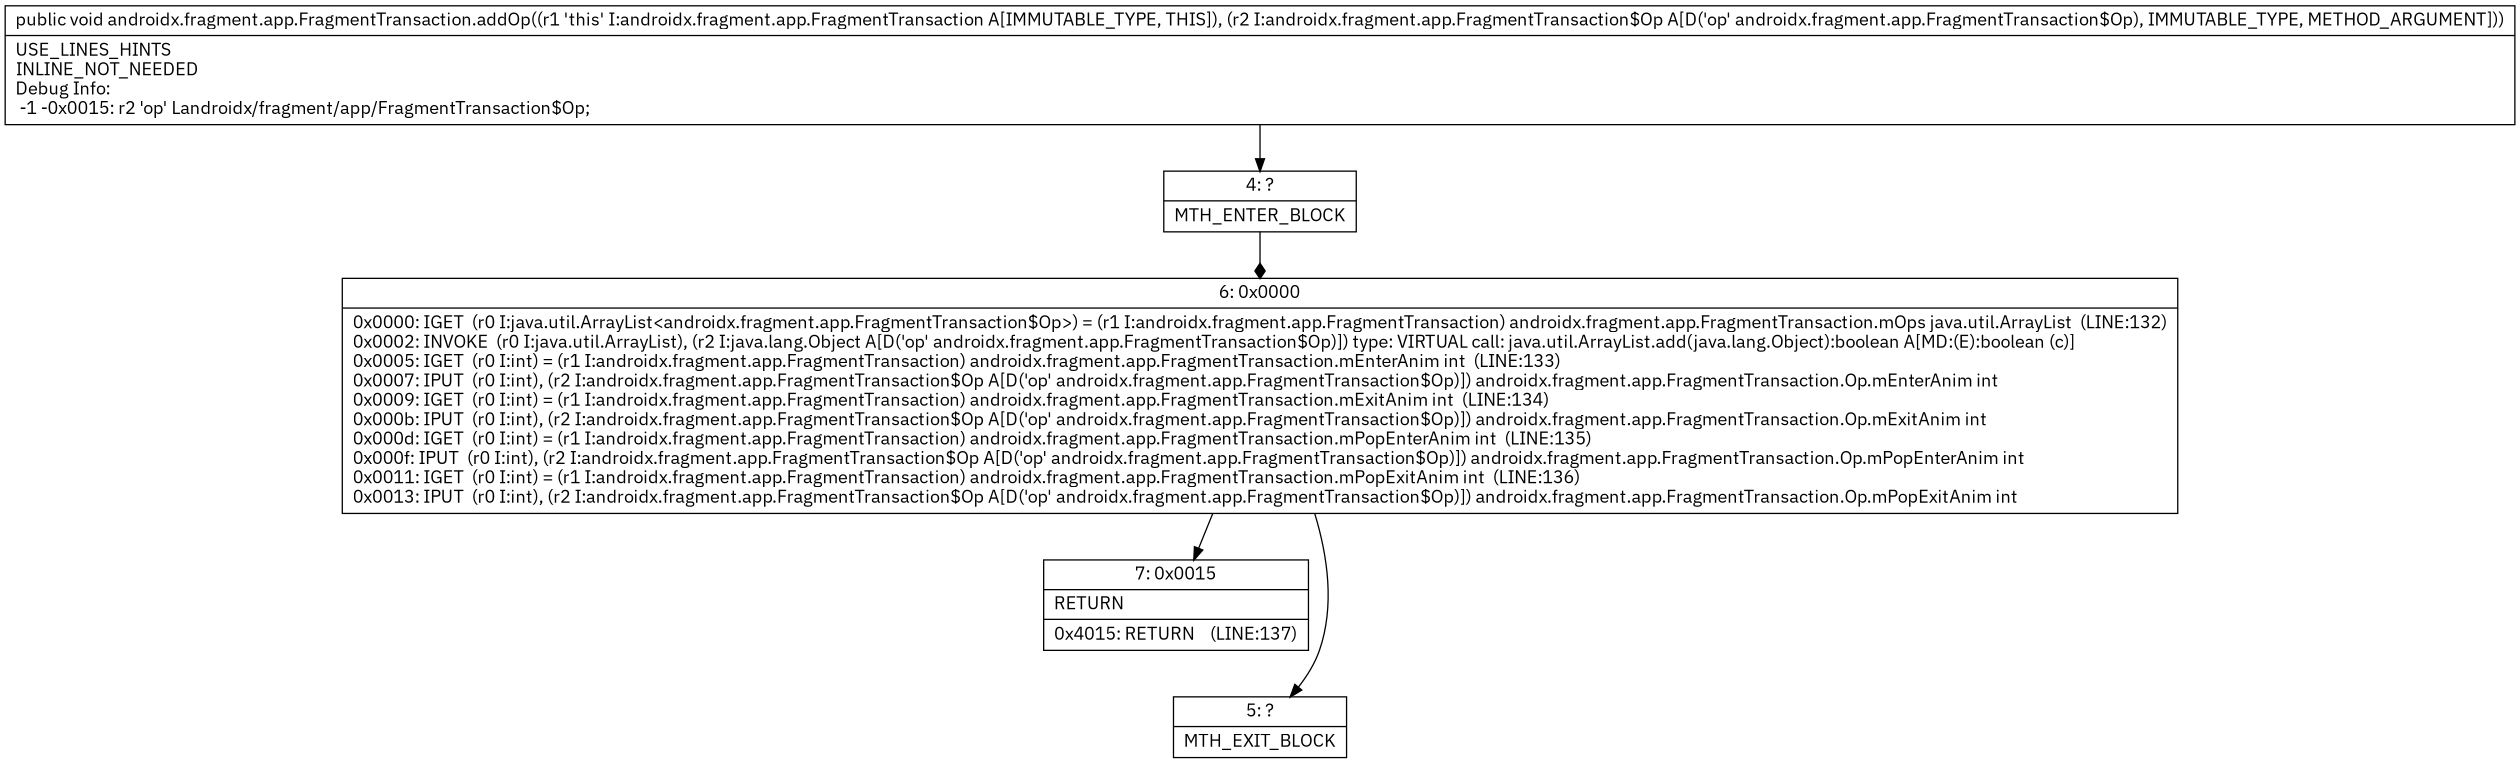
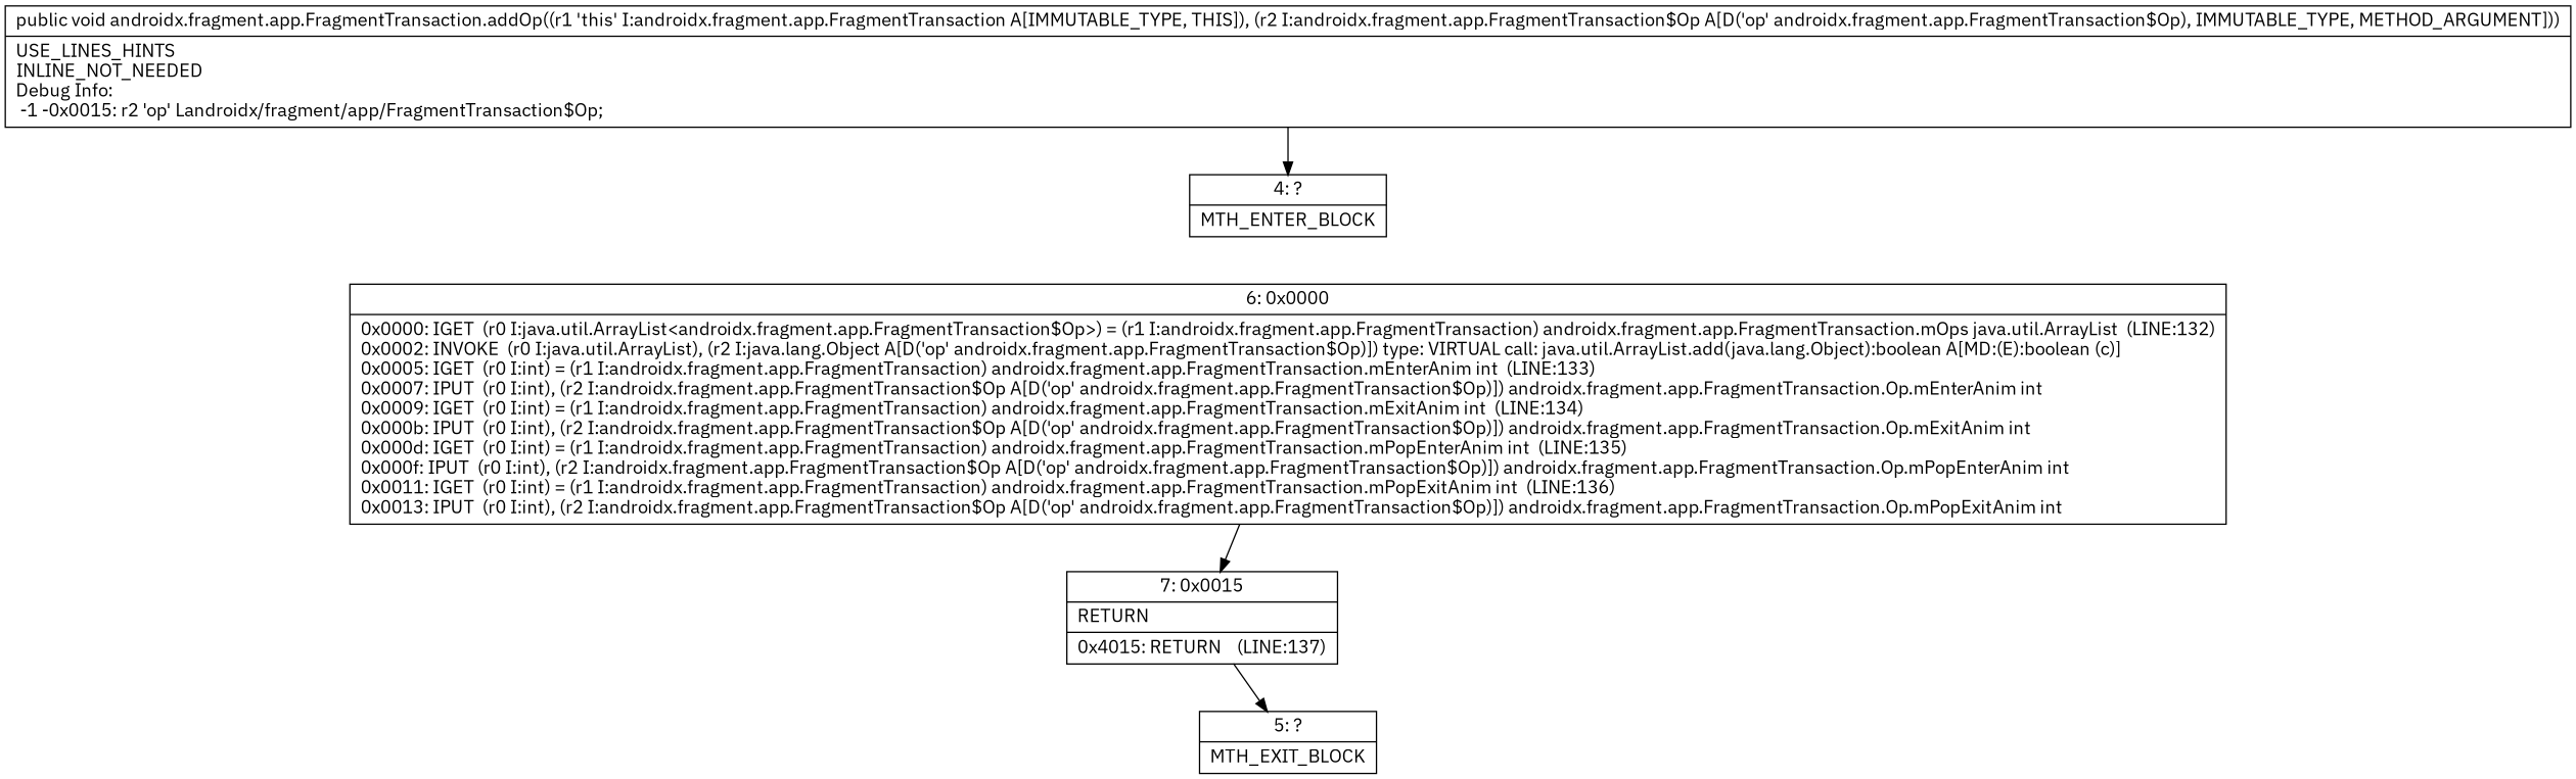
  digraph {
    fontname="IBM Plex Sans"
    node [fontname="IBM Plex Sans" shape=record]
    edge [arrowhead=normal fontname="IBM Plex Sans"]
    n1 [label="{4\:\ ?|MTH_ENTER_BLOCK\l}"]
    n2 [label="{6\:\ 0x0000|0x0000: IGET  (r0 I:java.util.ArrayList\<androidx.fragment.app.FragmentTransaction$Op\>) = (r1 I:androidx.fragment.app.FragmentTransaction) androidx.fragment.app.FragmentTransaction.mOps java.util.ArrayList  (LINE:132)\l0x0002: INVOKE  (r0 I:java.util.ArrayList), (r2 I:java.lang.Object A[D('op' androidx.fragment.app.FragmentTransaction$Op)]) type: VIRTUAL call: java.util.ArrayList.add(java.lang.Object):boolean A[MD:(E):boolean (c)]\l0x0005: IGET  (r0 I:int) = (r1 I:androidx.fragment.app.FragmentTransaction) androidx.fragment.app.FragmentTransaction.mEnterAnim int  (LINE:133)\l0x0007: IPUT  (r0 I:int), (r2 I:androidx.fragment.app.FragmentTransaction$Op A[D('op' androidx.fragment.app.FragmentTransaction$Op)]) androidx.fragment.app.FragmentTransaction.Op.mEnterAnim int \l0x0009: IGET  (r0 I:int) = (r1 I:androidx.fragment.app.FragmentTransaction) androidx.fragment.app.FragmentTransaction.mExitAnim int  (LINE:134)\l0x000b: IPUT  (r0 I:int), (r2 I:androidx.fragment.app.FragmentTransaction$Op A[D('op' androidx.fragment.app.FragmentTransaction$Op)]) androidx.fragment.app.FragmentTransaction.Op.mExitAnim int \l0x000d: IGET  (r0 I:int) = (r1 I:androidx.fragment.app.FragmentTransaction) androidx.fragment.app.FragmentTransaction.mPopEnterAnim int  (LINE:135)\l0x000f: IPUT  (r0 I:int), (r2 I:androidx.fragment.app.FragmentTransaction$Op A[D('op' androidx.fragment.app.FragmentTransaction$Op)]) androidx.fragment.app.FragmentTransaction.Op.mPopEnterAnim int \l0x0011: IGET  (r0 I:int) = (r1 I:androidx.fragment.app.FragmentTransaction) androidx.fragment.app.FragmentTransaction.mPopExitAnim int  (LINE:136)\l0x0013: IPUT  (r0 I:int), (r2 I:androidx.fragment.app.FragmentTransaction$Op A[D('op' androidx.fragment.app.FragmentTransaction$Op)]) androidx.fragment.app.FragmentTransaction.Op.mPopExitAnim int \l}"]
    n3 [label="{7\:\ 0x0015|RETURN\l|0x4015: RETURN    (LINE:137)\l}"]
    n4 [label="{5\:\ ?|MTH_EXIT_BLOCK\l}"]
    n5 [label="{public void androidx.fragment.app.FragmentTransaction.addOp((r1 'this' I:androidx.fragment.app.FragmentTransaction A[IMMUTABLE_TYPE, THIS]), (r2 I:androidx.fragment.app.FragmentTransaction$Op A[D('op' androidx.fragment.app.FragmentTransaction$Op), IMMUTABLE_TYPE, METHOD_ARGUMENT]))  | USE_LINES_HINTS\lINLINE_NOT_NEEDED\lDebug Info:\l  \-1 \-0x0015: r2 'op' Landroidx\/fragment\/app\/FragmentTransaction$Op;\l}"]
-   n1 -> n2 [arrowhead=diamond]
    n2 -> n3
-   n2 -> n4
+   n3 -> n4
    n5 -> n1
  }
